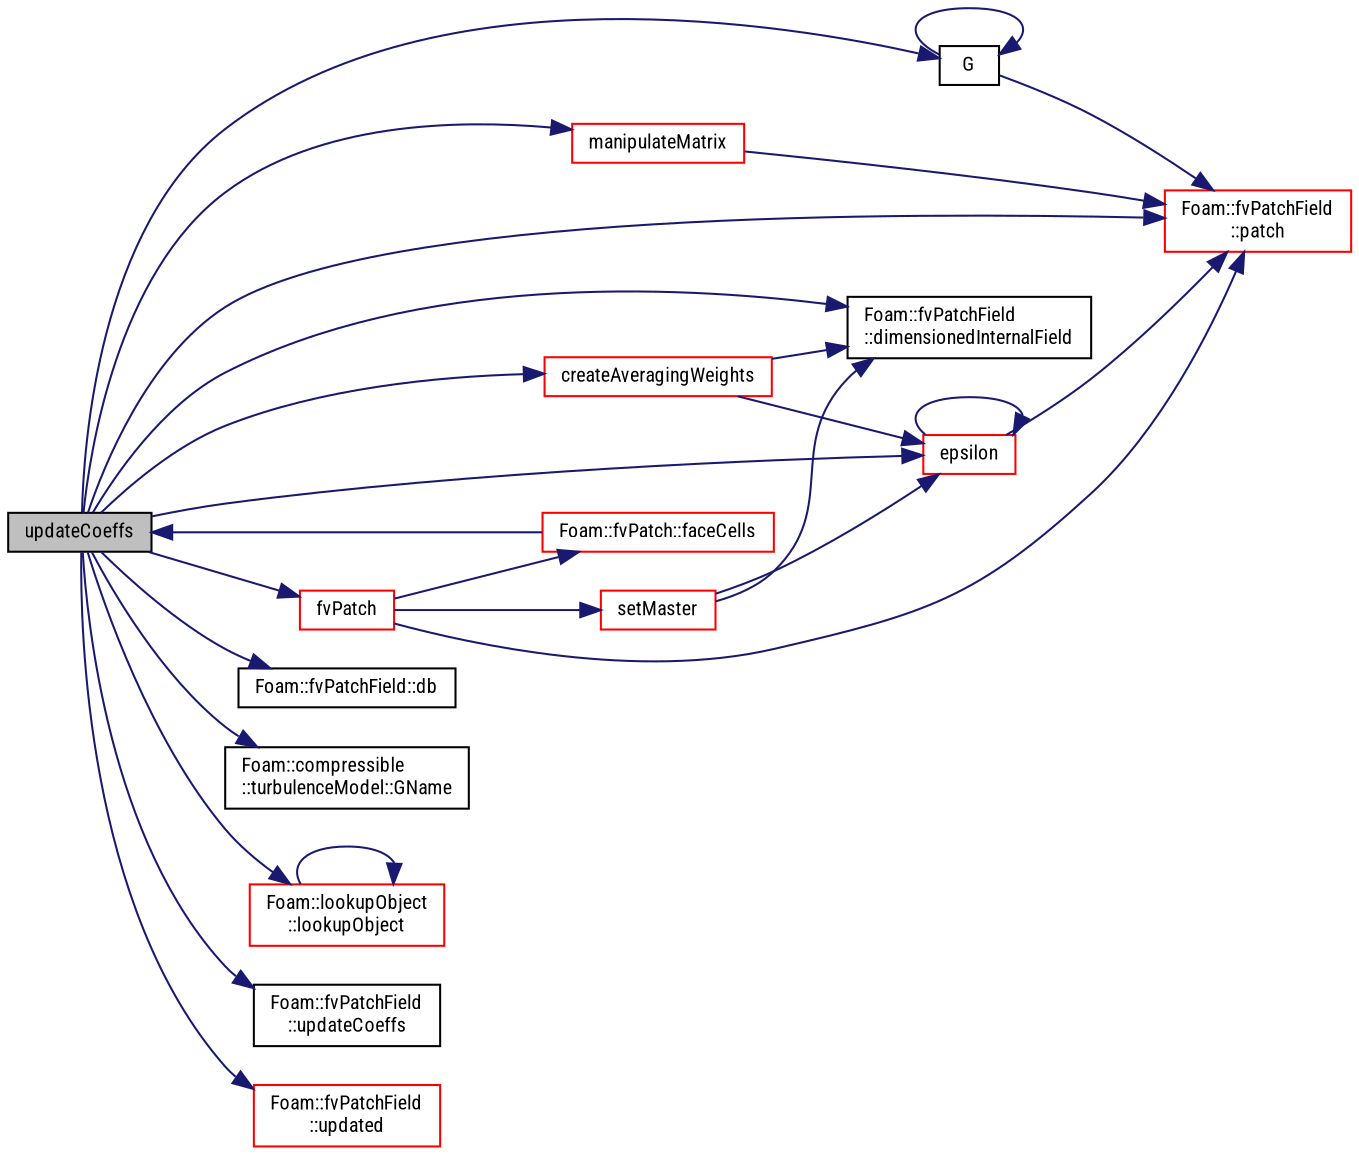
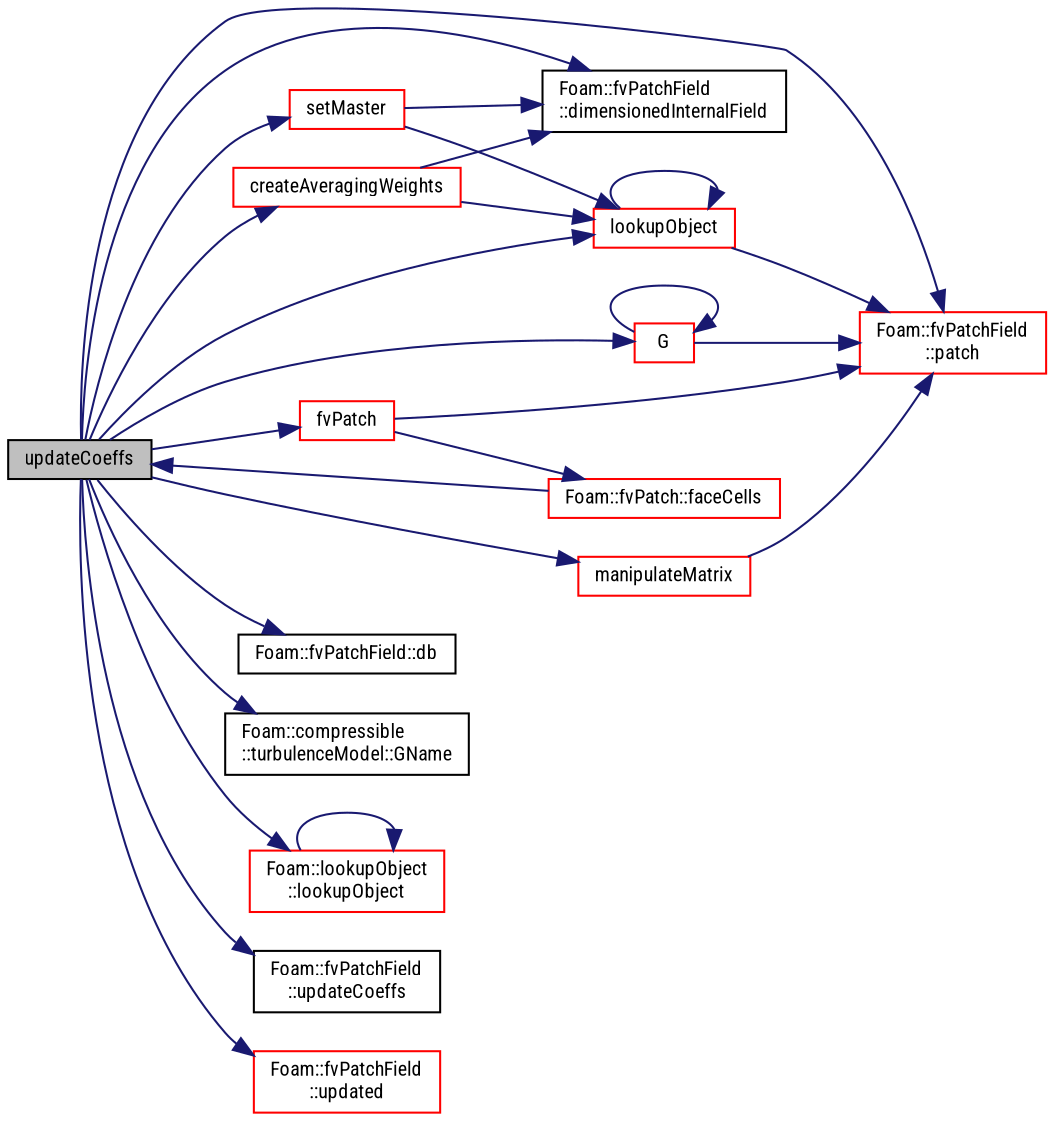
  digraph {
    fontname="Roboto Condensed"
    rankdir=LR
    node [color=red fontname="Roboto Condensed" fontsize=10 shape=record]
    edge [color=midnightblue fontname="Roboto Condensed" fontsize=10 labelfontname=FreeSans labelfontsize=10 style=solid]
    n1 [color=black fillcolor=grey75 fontcolor=black height=0.2 label=updateCoeffs style=filled width=0.4]
    n2 [height=0.2 label=fvPatch width=0.4]
    n3 [height=0.2 label="Foam::fvPatchField\l::patch" width=0.4]
    n4 [height=0.2 label=createAveragingWeights width=0.4]
    n5 [color=black height=0.2 label="Foam::fvPatchField\l::dimensionedInternalField" width=0.4]
-   n6 [height=0.2 label=epsilon width=0.4]
+   n6 [height=0.2 label=lookupObject width=0.4]
    n7 [color=black height=0.2 label="Foam::fvPatchField::db" width=0.4]
-   n8 [color=black height=0.2 label=G width=0.4]
+   n8 [height=0.2 label=G width=0.4]
    n9 [color=black height=0.2 label="Foam::compressible\l::turbulenceModel::GName" width=0.4]
    n10 [height=0.2 label="Foam::lookupObject\l::lookupObject" width=0.4]
    n11 [height=0.2 label=manipulateMatrix width=0.4]
    n12 [height=0.2 label=setMaster width=0.4]
    n13 [color=black height=0.2 label="Foam::fvPatchField\l::updateCoeffs" width=0.4]
    n14 [height=0.2 label="Foam::fvPatchField\l::updated" width=0.4]
    n15 [height=0.2 label="Foam::fvPatch::faceCells" width=0.4]
    n1 -> n2
    n1 -> n3
    n1 -> n4
    n1 -> n5
    n1 -> n6
    n1 -> n7
    n1 -> n8
    n1 -> n9
    n1 -> n10
    n1 -> n11
-   n2 -> n12
+   n1 -> n12
    n1 -> n13
    n1 -> n14
    n2 -> n3
    n2 -> n15
    n4 -> n5
    n4 -> n6
    n6 -> n3
    n6 -> n6
    n8 -> n3
    n8 -> n8
    n10 -> n10
    n11 -> n3
    n12 -> n5
    n12 -> n6
    n15 -> n1
  }
